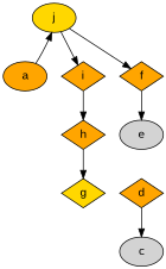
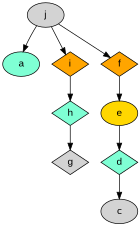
  digraph {
    fontname="Liberation Sans"
    node [fillcolor=orange fontname="Liberation Sans" shape=diamond style=filled]
    edge [fontname="Liberation Sans"]
    c [fillcolor=lightgrey shape=ellipse type=block]
-   h [type=block]
-   g [fillcolor=gold]
-   a [shape=ellipse]
-   j [fillcolor=gold shape=ellipse]
+   h [fillcolor=aquamarine type=block]
+   g [fillcolor=lightgrey]
+   a [fillcolor=aquamarine shape=ellipse]
+   j [fillcolor=lightgrey shape=ellipse]
    i
    f
-   e [fillcolor=lightgrey shape=ellipse]
-   d
+   e [fillcolor=gold shape=ellipse]
+   d [fillcolor=aquamarine]
    h -> g
-   a -> j
+   j -> a
    j -> i
    j -> f
    i -> h
    f -> e
+   e -> d
    d -> c
  }
